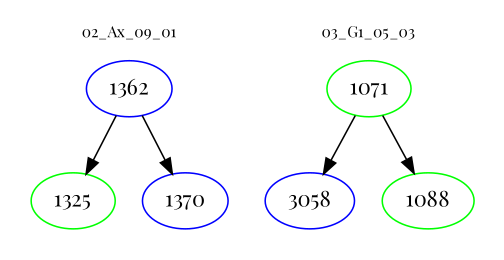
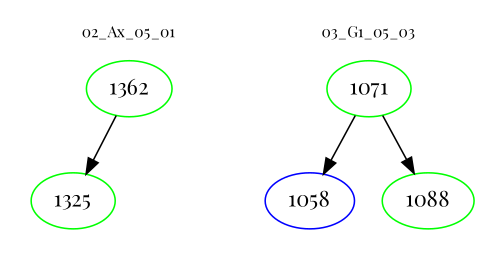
  digraph {
    fontname="Playfair Display"
    node [color=green fontname="Playfair Display"]
    edge [color=black fontname="Playfair Display"]
-   n1 [color=blue label=1362]
+   n1 [label=1362]
    n2 [label=1325]
-   n3 [color=blue label=1370]
    n4 [label=1071]
-   n5 [color=blue label=3058]
+   n5 [color=blue label=1058]
    n6 [label=1088]
    subgraph cluster_1 {
      color=white
      fontsize=10
-     label="02_Ax_09_01"
+     label="02_Ax_05_01"
      n1
      n2
-     n3
    }
    subgraph cluster_2 {
      color=white
      fontsize=10
      label="03_G1_05_03"
      n4
      n5
      n6
    }
    n1 -> n2
-   n1 -> n3
    n4 -> n5
    n4 -> n6
  }
